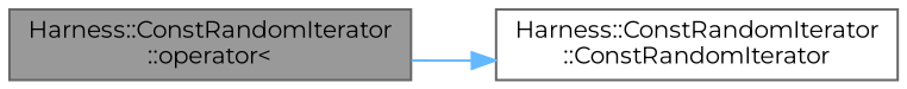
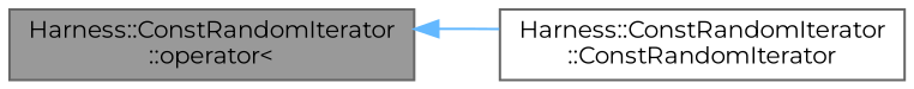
  digraph {
    rankdir=LR
    fontname=Montserrat
    node [fontname=Montserrat fontsize=10 shape=box style=filled]
    n1 [color=gray40 fillcolor=grey60 fontcolor=black height=0.2 label="Harness::ConstRandomIterator\l::operator\<" width=0.4]
    n2 [color=grey40 fillcolor=white height=0.2 label="Harness::ConstRandomIterator\l::ConstRandomIterator" width=0.4]
-   n1 -> n2 [color=steelblue1 fontname=Montserrat fontsize=10 labelfontname=Helvetica labelfontsize=10 style=solid]
+   n2 -> n1 [color=steelblue1 fontname=Montserrat fontsize=10 labelfontname=Helvetica labelfontsize=10 style=solid]
  }
